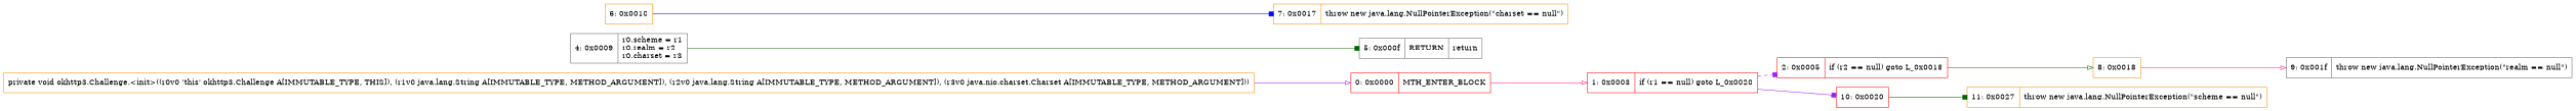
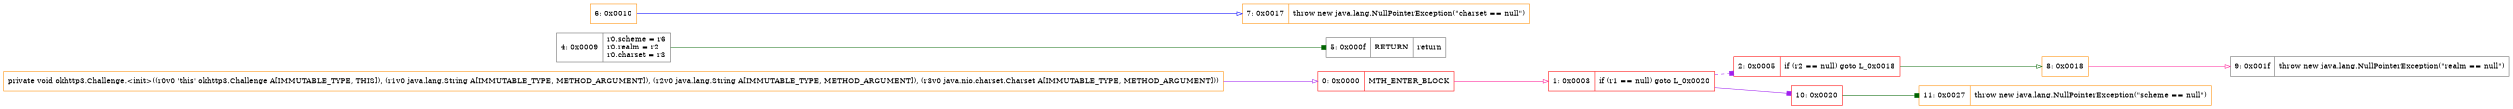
  digraph {
    rankdir=LR
    node [color=darkorange shape=record]
    edge [arrowhead=box color=purple]
    n1 [color=red label="{0\:\ 0x0000|MTH_ENTER_BLOCK\l}"]
    n2 [color=red label="{1\:\ 0x0003|if (r1 == null) goto L_0x0020\l}"]
    n3 [color=red label="{2\:\ 0x0005|if (r2 == null) goto L_0x0018\l}"]
    n4 [color=red label="{10\:\ 0x0020}"]
    n5 [label="{8\:\ 0x0018}"]
    n6 [label="{11\:\ 0x0027|throw new java.lang.NullPointerException(\"scheme == null\")\l}"]
    n7 [color=gray40 label="{9\:\ 0x001f|throw new java.lang.NullPointerException(\"realm == null\")\l}"]
-   n8 [color=gray40 label="{4\:\ 0x0009|r0.scheme = r1\lr0.realm = r2\lr0.charset = r3\l}"]
+   n8 [color=gray40 label="{4\:\ 0x0009|r0.scheme = r6\lr0.realm = r2\lr0.charset = r3\l}"]
    n9 [color=gray40 label="{5\:\ 0x000f|RETURN\l|return\l}"]
    n10 [label="{6\:\ 0x0010}"]
    n11 [label="{7\:\ 0x0017|throw new java.lang.NullPointerException(\"charset == null\")\l}"]
    n12 [label="{private void okhttp3.Challenge.\<init\>((r0v0 'this' okhttp3.Challenge A[IMMUTABLE_TYPE, THIS]), (r1v0 java.lang.String A[IMMUTABLE_TYPE, METHOD_ARGUMENT]), (r2v0 java.lang.String A[IMMUTABLE_TYPE, METHOD_ARGUMENT]), (r3v0 java.nio.charset.Charset A[IMMUTABLE_TYPE, METHOD_ARGUMENT])) }"]
    n1 -> n2 [arrowhead=onormal color=deeppink]
    n2 -> n3 [style=dashed]
    n2 -> n4
    n3 -> n5 [arrowhead=onormal color=darkgreen]
    n4 -> n6 [color=darkgreen]
    n5 -> n7 [arrowhead=onormal color=deeppink]
    n8 -> n9 [color=darkgreen]
-   n10 -> n11 [color=blue]
+   n10 -> n11 [arrowhead=onormal color=blue]
    n12 -> n1 [arrowhead=onormal]
  }
